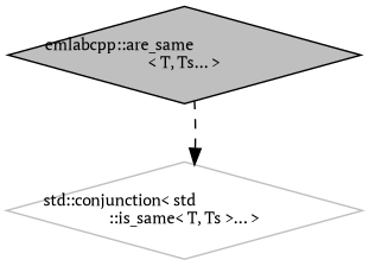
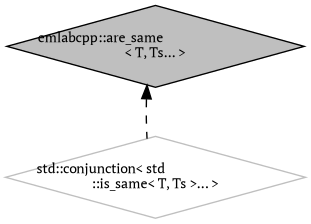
  digraph {
    fontname="PT Serif"
    node [fontname="PT Serif" fontsize=10 shape=diamond style=filled]
    n1 [color=black fillcolor=grey75 fontcolor=black height=0.2 label="emlabcpp::are_same\l\< T, Ts... \>" width=0.4]
    n2 [color=grey75 fillcolor=white height=0.2 label="std::conjunction\< std\l::is_same\< T, Ts \>... \>" width=0.4]
-   n2 -> n1 [color=black dir=back fontname="PT Serif" fontsize=10 labelfontname=Helvetica labelfontsize=10 style=dashed]
+   n1 -> n2 [color=black dir=back fontname="PT Serif" fontsize=10 labelfontname=Helvetica labelfontsize=10 style=dashed]
  }
